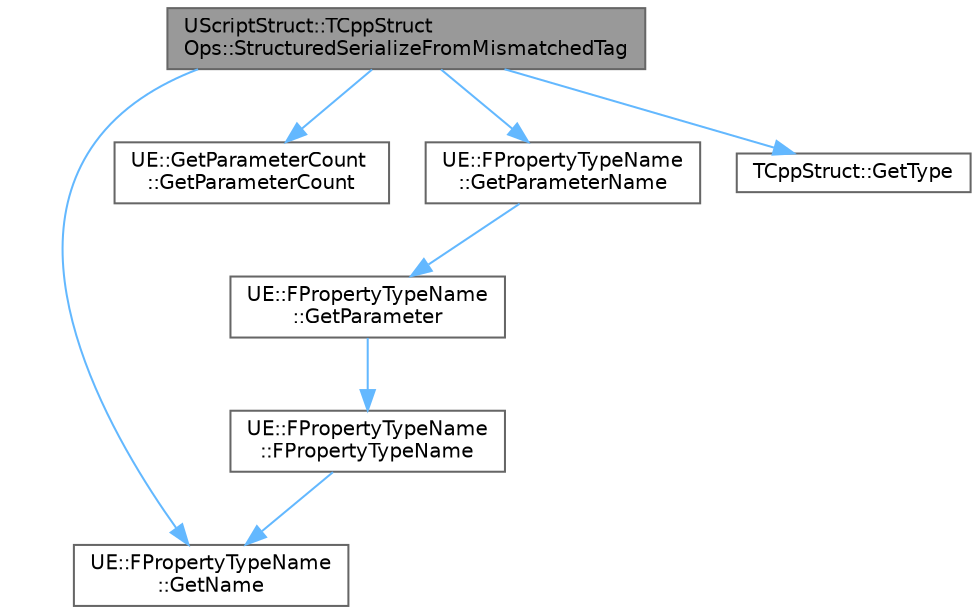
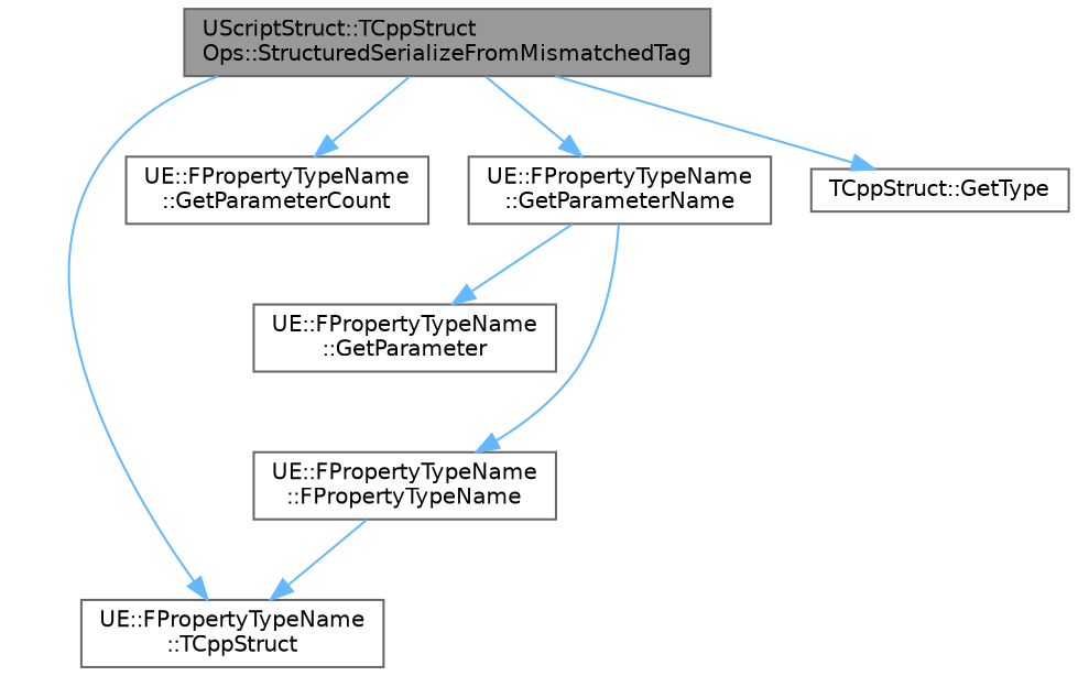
  digraph {
    rankdir=TB
    node [color=grey40 fillcolor=white fontname=Helvetica fontsize=10 shape=box style=filled]
    edge [color=steelblue1 fontname=Helvetica fontsize=10 labelfontname=Helvetica labelfontsize=10 style=solid]
    n1 [color=gray40 fillcolor=grey60 fontcolor=black height=0.2 label="UScriptStruct::TCppStruct\lOps::StructuredSerializeFromMismatchedTag" width=0.4]
-   n2 [height=0.2 label="UE::FPropertyTypeName\l::GetName" width=0.4]
-   n3 [height=0.2 label="UE::GetParameterCount\l::GetParameterCount" width=0.4]
+   n2 [height=0.2 label="UE::FPropertyTypeName\l::TCppStruct" width=0.4]
+   n3 [height=0.2 label="UE::FPropertyTypeName\l::GetParameterCount" width=0.4]
    n4 [height=0.2 label="UE::FPropertyTypeName\l::GetParameterName" width=0.4]
    n5 [height=0.2 label="TCppStruct::GetType" width=0.4]
    n6 [height=0.2 label="UE::FPropertyTypeName\l::GetParameter" width=0.4]
    n7 [height=0.2 label="UE::FPropertyTypeName\l::FPropertyTypeName" width=0.4]
    n1 -> n2
    n1 -> n3
    n1 -> n4
    n1 -> n5
    n4 -> n6
-   n6 -> n7
+   n4 -> n7
    n7 -> n2
  }
